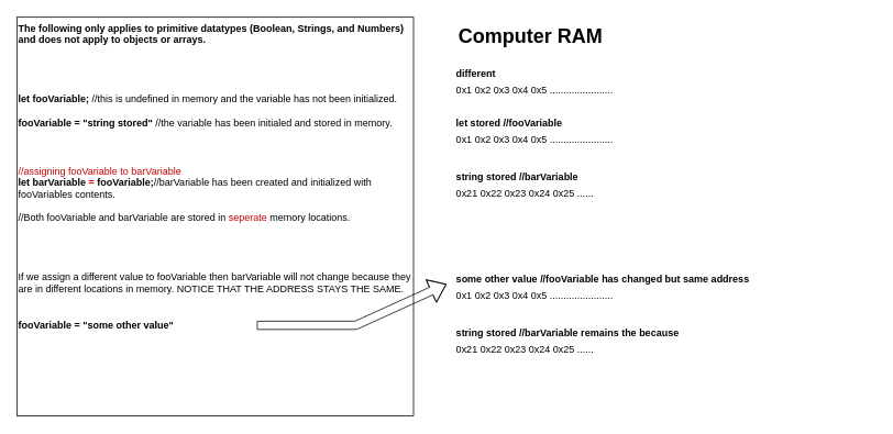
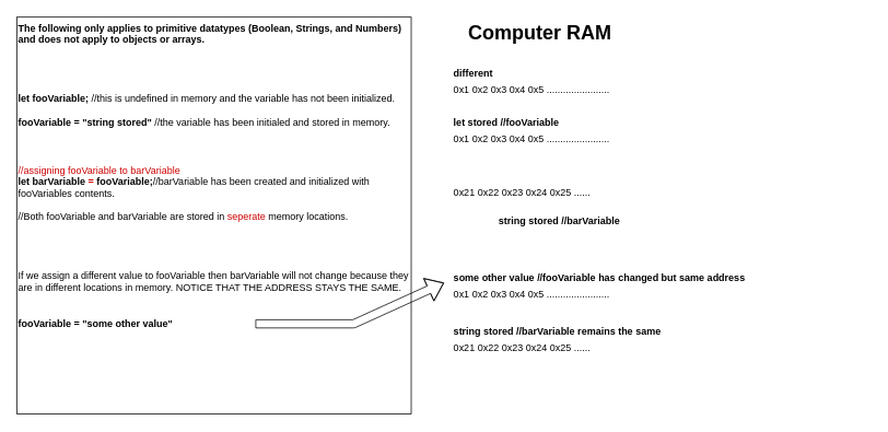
  <mxCell id="0" />
  <mxCell id="1" parent="0" />
  <mxCell id="2" value="&lt;b&gt;The following only applies to primitive datatypes (Boolean, Strings, and Numbers) and does not apply to objects or arrays.&lt;br&gt;&lt;br&gt;&lt;br&gt;&lt;br&gt;&lt;br&gt;let fooVariable;&lt;/b&gt; //this is undefined in memory and the variable has not been initialized.&lt;br&gt;&lt;br&gt;&lt;b&gt;fooVariable = &quot;string stored&quot; &lt;/b&gt;//the variable has been initialed and stored in memory.&lt;br&gt;&lt;br&gt;&lt;br&gt;&lt;br&gt;&lt;font color=&quot;#cc0000&quot;&gt;//assigning fooVariable to barVariable&lt;/font&gt;&lt;br&gt;&lt;b&gt;let barVariable &lt;font color=&quot;#cc0000&quot;&gt;=&lt;/font&gt; fooVariable;&lt;/b&gt;//barVariable has been created and initialized with fooVariables contents.&lt;br&gt;&lt;br&gt;//Both fooVariable and barVariable are stored in &lt;font color=&quot;#cc0000&quot;&gt;seperate&lt;/font&gt; memory locations.&lt;br&gt;&lt;br&gt;&lt;br&gt;&lt;br&gt;&lt;br&gt;If we assign a different value to fooVariable then barVariable will not change because they are in different locations in memory. NOTICE THAT THE ADDRESS STAYS THE SAME.&lt;br&gt;&lt;br&gt;&lt;br&gt;&lt;b&gt;fooVariable = &quot;some other value&quot;&lt;/b&gt;" style="rounded=0;whiteSpace=wrap;html=1;align=left;verticalAlign=top;" vertex="1" parent="1"><mxGeometry x="20" y="20" width="481" height="484" as="geometry" /></mxCell>
- <mxCell id="3" value="&lt;h1&gt;Computer RAM&lt;/h1&gt;&lt;p&gt;&lt;br&gt;&lt;/p&gt;&lt;p&gt;&lt;br&gt;&lt;/p&gt;" style="text;html=1;strokeColor=none;fillColor=none;spacing=5;spacingTop=-20;whiteSpace=wrap;overflow=hidden;rounded=0;fontSize=12;fontColor=#000000;" vertex="1" parent="1"><mxGeometry x="551" y="24" width="510" height="40" as="geometry" /></mxCell>
+ <mxCell id="3" value="&lt;h1&gt;Computer RAM&lt;/h1&gt;&lt;p&gt;&lt;br&gt;&lt;/p&gt;&lt;p&gt;&lt;br&gt;&lt;/p&gt;" style="text;html=1;strokeColor=none;fillColor=none;spacing=5;spacingTop=-20;whiteSpace=wrap;overflow=hidden;rounded=0;fontSize=12;fontColor=#000000;" vertex="1" parent="1"><mxGeometry x="566" y="19" width="510" height="40" as="geometry" /></mxCell>
  <mxCell id="4" value="0x1 0x2 0x3 0x4 0x5 ......................." style="text;html=1;strokeColor=none;fillColor=none;align=left;verticalAlign=middle;whiteSpace=wrap;rounded=0;fontSize=12;fontColor=#000000;" vertex="1" parent="1"><mxGeometry x="551" y="154" width="270" height="30" as="geometry" /></mxCell>
  <mxCell id="5" value="&lt;b&gt;let stored //fooVariable&lt;/b&gt;" style="text;html=1;strokeColor=none;fillColor=none;align=left;verticalAlign=middle;whiteSpace=wrap;rounded=0;fontSize=12;fontColor=#000000;" vertex="1" parent="1"><mxGeometry x="551" y="134" width="240" height="30" as="geometry" /></mxCell>
  <mxCell id="6" value="0x1 0x2 0x3 0x4 0x5 ......................." style="text;html=1;strokeColor=none;fillColor=none;align=left;verticalAlign=middle;whiteSpace=wrap;rounded=0;fontSize=12;fontColor=#000000;" vertex="1" parent="1"><mxGeometry x="551" y="94" width="270" height="30" as="geometry" /></mxCell>
  <mxCell id="7" value="&lt;b&gt;different&lt;br&gt;&lt;/b&gt;" style="text;html=1;strokeColor=none;fillColor=none;align=left;verticalAlign=middle;whiteSpace=wrap;rounded=0;fontSize=12;fontColor=#000000;" vertex="1" parent="1"><mxGeometry x="551" y="74" width="240" height="30" as="geometry" /></mxCell>
- <mxCell id="8" value="&lt;b&gt;string stored //barVariable&lt;/b&gt;" style="text;html=1;strokeColor=none;fillColor=none;align=left;verticalAlign=middle;whiteSpace=wrap;rounded=0;fontSize=12;fontColor=#000000;" vertex="1" parent="1"><mxGeometry x="551" y="204" width="220" height="20" as="geometry" /></mxCell>
+ <mxCell id="8" value="&lt;b&gt;string stored //barVariable&lt;/b&gt;" style="text;html=1;strokeColor=none;fillColor=none;align=left;verticalAlign=middle;whiteSpace=wrap;rounded=0;fontSize=12;fontColor=#000000;" vertex="1" parent="1"><mxGeometry x="606" y="259" width="220" height="20" as="geometry" /></mxCell>
  <mxCell id="9" value="0x21 0x22 0x23 0x24 0x25 ......" style="text;html=1;strokeColor=none;fillColor=none;align=left;verticalAlign=middle;whiteSpace=wrap;rounded=0;fontSize=12;fontColor=#000000;" vertex="1" parent="1"><mxGeometry x="551" y="224" width="180" height="20" as="geometry" /></mxCell>
  <mxCell id="10" value="0x1 0x2 0x3 0x4 0x5 ......................." style="text;html=1;strokeColor=none;fillColor=none;align=left;verticalAlign=middle;whiteSpace=wrap;rounded=0;fontSize=12;fontColor=#000000;" vertex="1" parent="1"><mxGeometry x="551" y="344" width="270" height="30" as="geometry" /></mxCell>
  <mxCell id="11" value="&lt;b&gt;some other value //fooVariable has changed but same address&lt;/b&gt;" style="text;html=1;strokeColor=none;fillColor=none;align=left;verticalAlign=middle;whiteSpace=wrap;rounded=0;fontSize=12;fontColor=#000000;" vertex="1" parent="1"><mxGeometry x="551" y="324" width="380" height="30" as="geometry" /></mxCell>
- <mxCell id="12" value="&lt;b&gt;string stored //barVariable remains the because&lt;/b&gt;" style="text;html=1;strokeColor=none;fillColor=none;align=left;verticalAlign=middle;whiteSpace=wrap;rounded=0;fontSize=12;fontColor=#000000;" vertex="1" parent="1"><mxGeometry x="551" y="394" width="350" height="20" as="geometry" /></mxCell>
+ <mxCell id="12" value="&lt;b&gt;string stored //barVariable remains the same&lt;/b&gt;" style="text;html=1;strokeColor=none;fillColor=none;align=left;verticalAlign=middle;whiteSpace=wrap;rounded=0;fontSize=12;fontColor=#000000;" vertex="1" parent="1"><mxGeometry x="551" y="394" width="350" height="20" as="geometry" /></mxCell>
  <mxCell id="13" value="0x21 0x22 0x23 0x24 0x25 ......" style="text;html=1;strokeColor=none;fillColor=none;align=left;verticalAlign=middle;whiteSpace=wrap;rounded=0;fontSize=12;fontColor=#000000;" vertex="1" parent="1"><mxGeometry x="551" y="414" width="180" height="20" as="geometry" /></mxCell>
  <mxCell id="14" value="" style="shape=flexArrow;endArrow=classic;html=1;fontSize=12;fontColor=#CC0000;endWidth=19;endSize=6.26;" edge="1" parent="1"><mxGeometry width="50" height="50" relative="1" as="geometry"><mxPoint x="311" y="394" as="sourcePoint" /><mxPoint x="541" y="344" as="targetPoint" /><Array as="points"><mxPoint x="431" y="394" /></Array></mxGeometry></mxCell>
